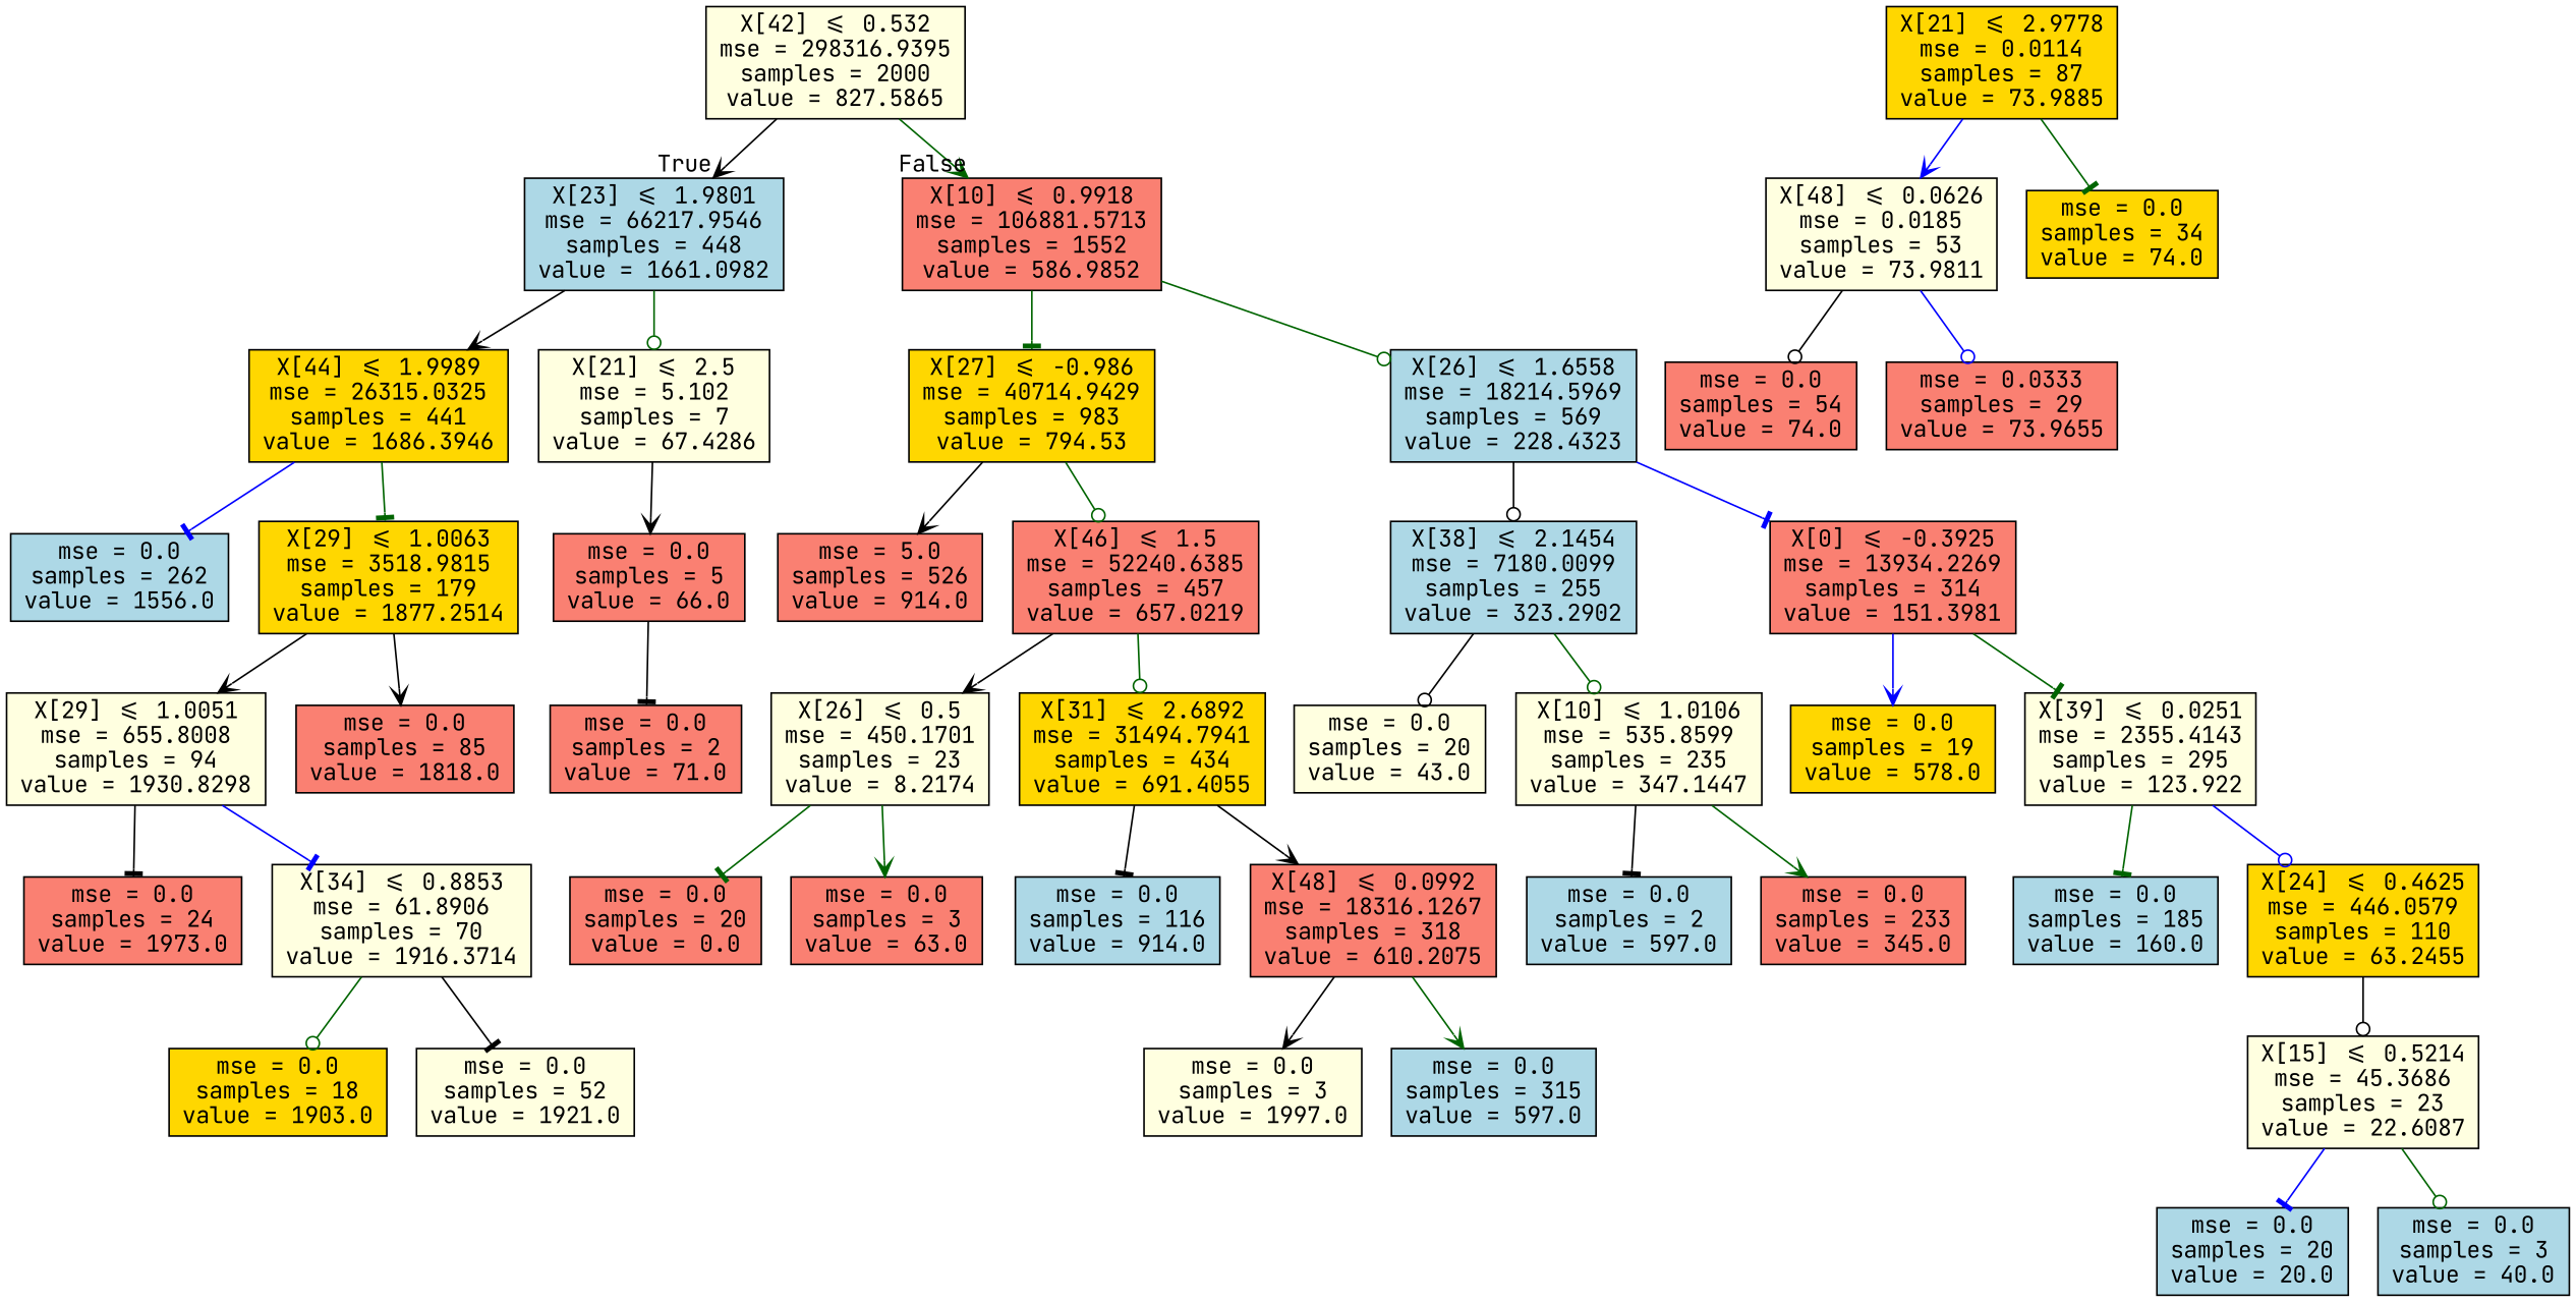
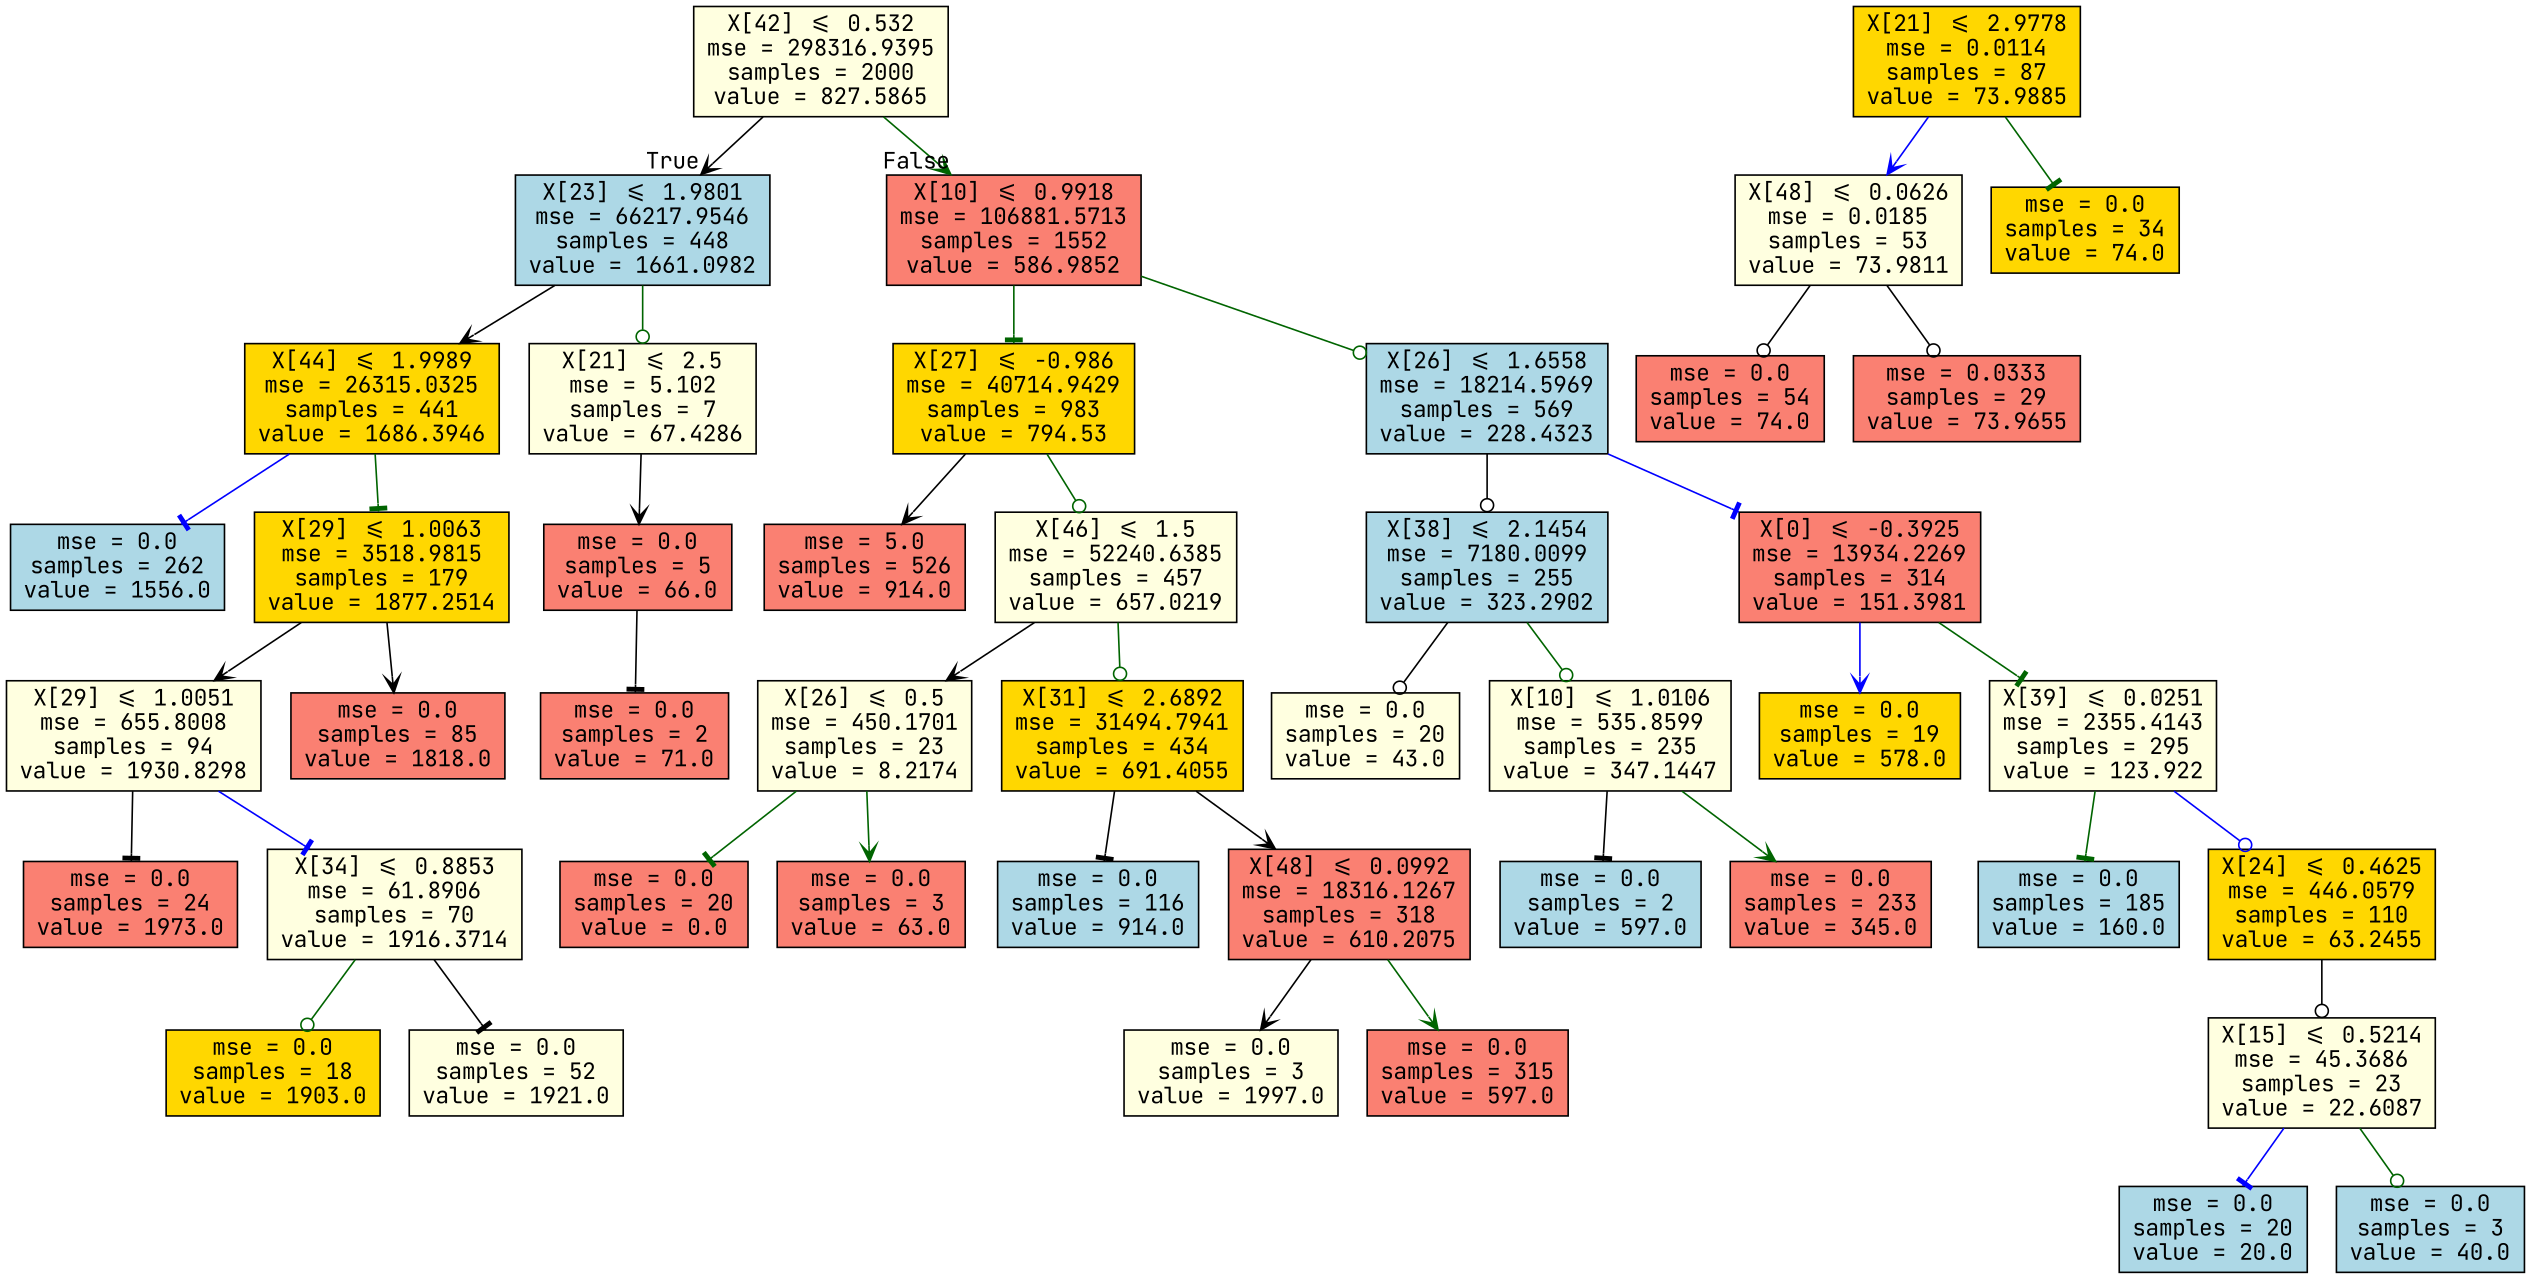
  digraph {
    fontname="JetBrains Mono"
    node [fillcolor=salmon fontname="JetBrains Mono" shape=box style=filled]
    edge [arrowhead=vee color=black fontname="JetBrains Mono"]
    n1 [fillcolor=lightyellow label="X[42] <= 0.532\nmse = 298316.9395\nsamples = 2000\nvalue = 827.5865"]
    n2 [fillcolor=lightblue label="X[23] <= 1.9801\nmse = 66217.9546\nsamples = 448\nvalue = 1661.0982"]
    n3 [label="X[10] <= 0.9918\nmse = 106881.5713\nsamples = 1552\nvalue = 586.9852"]
    n4 [fillcolor=gold label="X[44] <= 1.9989\nmse = 26315.0325\nsamples = 441\nvalue = 1686.3946"]
    n5 [fillcolor=lightyellow label="X[21] <= 2.5\nmse = 5.102\nsamples = 7\nvalue = 67.4286"]
    n6 [fillcolor=gold label="X[27] <= -0.986\nmse = 40714.9429\nsamples = 983\nvalue = 794.53"]
    n7 [fillcolor=lightblue label="X[26] <= 1.6558\nmse = 18214.5969\nsamples = 569\nvalue = 228.4323"]
    n8 [fillcolor=lightblue label="mse = 0.0\nsamples = 262\nvalue = 1556.0"]
    n9 [fillcolor=gold label="X[29] <= 1.0063\nmse = 3518.9815\nsamples = 179\nvalue = 1877.2514"]
    n10 [label="mse = 0.0\nsamples = 5\nvalue = 66.0"]
    n11 [fillcolor=lightyellow label="X[29] <= 1.0051\nmse = 655.8008\nsamples = 94\nvalue = 1930.8298"]
    n12 [label="mse = 0.0\nsamples = 85\nvalue = 1818.0"]
    n13 [label="mse = 0.0\nsamples = 24\nvalue = 1973.0"]
    n14 [fillcolor=lightyellow label="X[34] <= 0.8853\nmse = 61.8906\nsamples = 70\nvalue = 1916.3714"]
    n15 [fillcolor=gold label="mse = 0.0\nsamples = 18\nvalue = 1903.0"]
    n16 [fillcolor=lightyellow label="mse = 0.0\nsamples = 52\nvalue = 1921.0"]
    n17 [label="mse = 0.0\nsamples = 2\nvalue = 71.0"]
    n18 [label="mse = 5.0\nsamples = 526\nvalue = 914.0"]
-   n19 [label="X[46] <= 1.5\nmse = 52240.6385\nsamples = 457\nvalue = 657.0219"]
+   n19 [fillcolor=lightyellow label="X[46] <= 1.5\nmse = 52240.6385\nsamples = 457\nvalue = 657.0219"]
    n20 [fillcolor=lightblue label="X[38] <= 2.1454\nmse = 7180.0099\nsamples = 255\nvalue = 323.2902"]
    n21 [label="X[0] <= -0.3925\nmse = 13934.2269\nsamples = 314\nvalue = 151.3981"]
    n22 [fillcolor=lightyellow label="X[26] <= 0.5\nmse = 450.1701\nsamples = 23\nvalue = 8.2174"]
    n23 [fillcolor=gold label="X[31] <= 2.6892\nmse = 31494.7941\nsamples = 434\nvalue = 691.4055"]
    n24 [label="mse = 0.0\nsamples = 20\nvalue = 0.0"]
    n25 [label="mse = 0.0\nsamples = 3\nvalue = 63.0"]
    n26 [fillcolor=lightblue label="mse = 0.0\nsamples = 116\nvalue = 914.0"]
    n27 [label="X[48] <= 0.0992\nmse = 18316.1267\nsamples = 318\nvalue = 610.2075"]
    n28 [fillcolor=lightyellow label="mse = 0.0\nsamples = 3\nvalue = 1997.0"]
-   n29 [fillcolor=lightblue label="mse = 0.0\nsamples = 315\nvalue = 597.0"]
+   n29 [label="mse = 0.0\nsamples = 315\nvalue = 597.0"]
    n30 [fillcolor=lightyellow label="mse = 0.0\nsamples = 20\nvalue = 43.0"]
    n31 [fillcolor=lightyellow label="X[10] <= 1.0106\nmse = 535.8599\nsamples = 235\nvalue = 347.1447"]
    n32 [fillcolor=gold label="mse = 0.0\nsamples = 19\nvalue = 578.0"]
    n33 [fillcolor=lightyellow label="X[39] <= 0.0251\nmse = 2355.4143\nsamples = 295\nvalue = 123.922"]
    n34 [fillcolor=lightblue label="mse = 0.0\nsamples = 2\nvalue = 597.0"]
    n35 [label="mse = 0.0\nsamples = 233\nvalue = 345.0"]
    n36 [fillcolor=lightblue label="mse = 0.0\nsamples = 185\nvalue = 160.0"]
    n37 [fillcolor=gold label="X[24] <= 0.4625\nmse = 446.0579\nsamples = 110\nvalue = 63.2455"]
    n38 [fillcolor=lightyellow label="X[15] <= 0.5214\nmse = 45.3686\nsamples = 23\nvalue = 22.6087"]
    n39 [fillcolor=gold label="X[21] <= 2.9778\nmse = 0.0114\nsamples = 87\nvalue = 73.9885"]
    n40 [fillcolor=lightyellow label="X[48] <= 0.0626\nmse = 0.0185\nsamples = 53\nvalue = 73.9811"]
    n41 [fillcolor=gold label="mse = 0.0\nsamples = 34\nvalue = 74.0"]
    n42 [fillcolor=lightblue label="mse = 0.0\nsamples = 20\nvalue = 20.0"]
    n43 [fillcolor=lightblue label="mse = 0.0\nsamples = 3\nvalue = 40.0"]
    n44 [label="mse = 0.0\nsamples = 54\nvalue = 74.0"]
    n45 [label="mse = 0.0333\nsamples = 29\nvalue = 73.9655"]
    n1 -> n2 [headlabel=True labelangle=45 labeldistance=2.5]
    n1 -> n3 [color=darkgreen headlabel=False labelangle=-45 labeldistance=2.5]
    n2 -> n4
    n2 -> n5 [arrowhead=odot color=darkgreen]
    n3 -> n6 [arrowhead=tee color=darkgreen]
    n3 -> n7 [arrowhead=odot color=darkgreen]
    n4 -> n8 [arrowhead=tee color=blue]
    n4 -> n9 [arrowhead=tee color=darkgreen]
    n5 -> n10
    n6 -> n18
    n6 -> n19 [arrowhead=odot color=darkgreen]
    n7 -> n20 [arrowhead=odot]
    n7 -> n21 [arrowhead=tee color=blue]
    n9 -> n11
    n9 -> n12
    n10 -> n17 [arrowhead=tee]
    n11 -> n13 [arrowhead=tee]
    n11 -> n14 [arrowhead=tee color=blue]
    n14 -> n15 [arrowhead=odot color=darkgreen]
    n14 -> n16 [arrowhead=tee]
    n19 -> n22
    n19 -> n23 [arrowhead=odot color=darkgreen]
    n20 -> n30 [arrowhead=odot]
    n20 -> n31 [arrowhead=odot color=darkgreen]
    n21 -> n32 [color=blue]
    n21 -> n33 [arrowhead=tee color=darkgreen]
    n22 -> n24 [arrowhead=tee color=darkgreen]
    n22 -> n25 [color=darkgreen]
    n23 -> n26 [arrowhead=tee]
    n23 -> n27
    n27 -> n28
    n27 -> n29 [color=darkgreen]
    n31 -> n34 [arrowhead=tee]
    n31 -> n35 [color=darkgreen]
    n33 -> n36 [arrowhead=tee color=darkgreen]
    n33 -> n37 [arrowhead=odot color=blue]
    n37 -> n38 [arrowhead=odot]
    n38 -> n42 [arrowhead=tee color=blue]
    n38 -> n43 [arrowhead=odot color=darkgreen]
    n39 -> n40 [color=blue]
    n39 -> n41 [arrowhead=tee color=darkgreen]
    n40 -> n44 [arrowhead=odot]
-   n40 -> n45 [arrowhead=odot color=blue]
+   n40 -> n45 [arrowhead=odot]
  }
